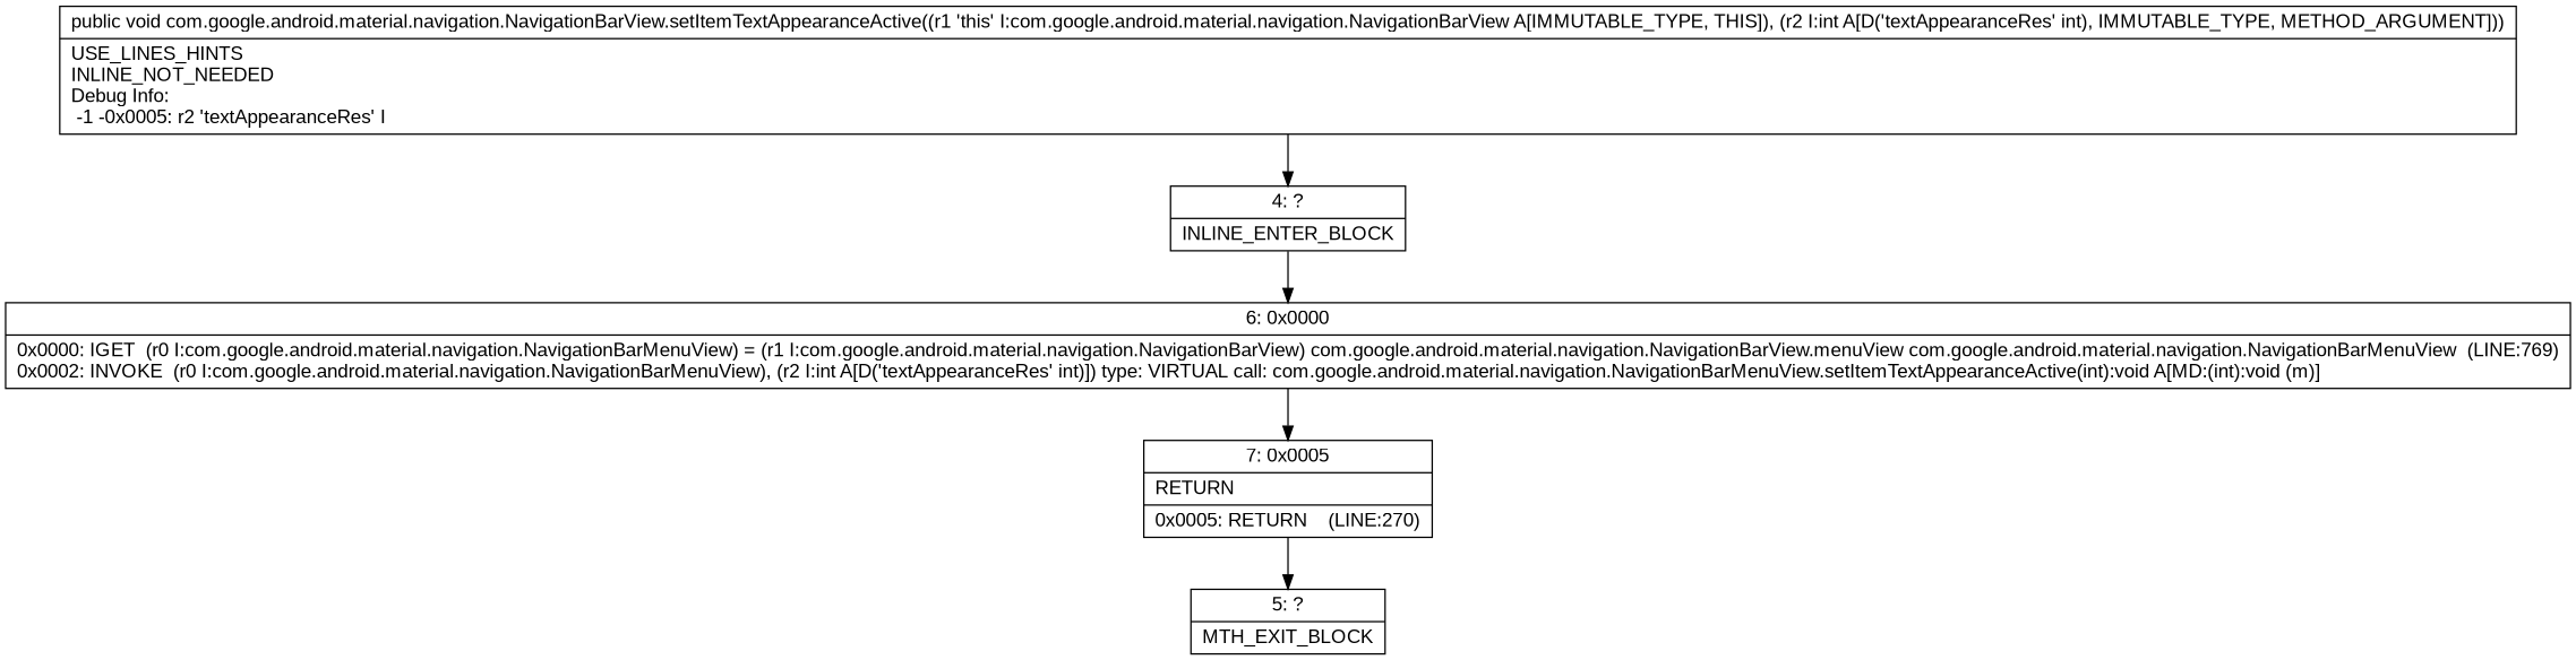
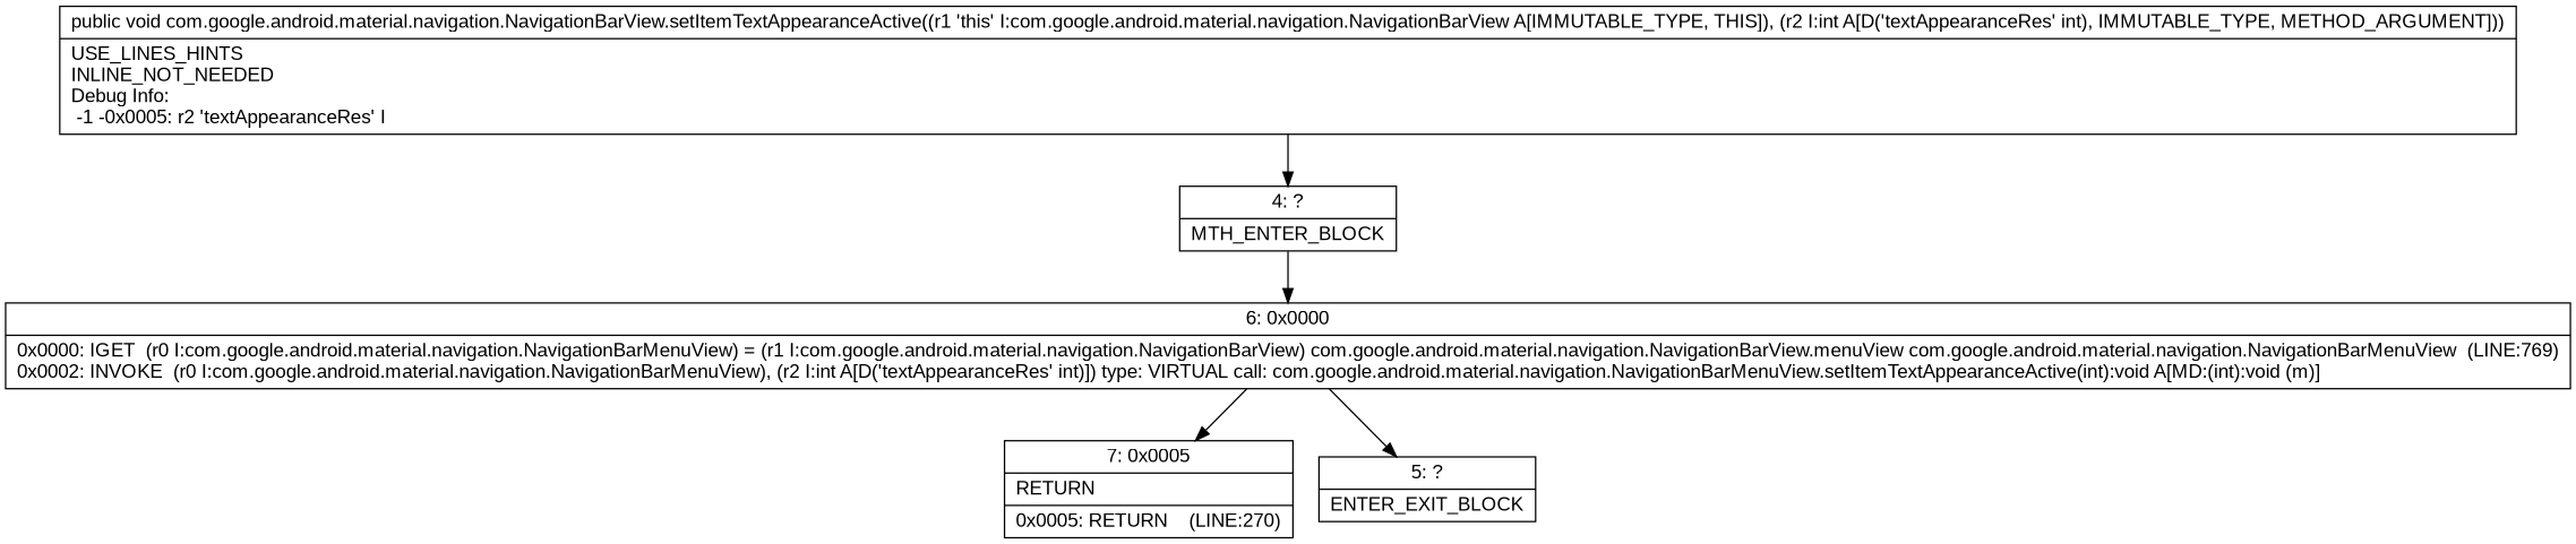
  digraph {
    fontname="Liberation Sans"
    node [fontname="Liberation Sans" shape=record]
    edge [fontname="Liberation Sans"]
-   n1 [label="{4\:\ ?|INLINE_ENTER_BLOCK\l}"]
+   n1 [label="{4\:\ ?|MTH_ENTER_BLOCK\l}"]
    n2 [label="{6\:\ 0x0000|0x0000: IGET  (r0 I:com.google.android.material.navigation.NavigationBarMenuView) = (r1 I:com.google.android.material.navigation.NavigationBarView) com.google.android.material.navigation.NavigationBarView.menuView com.google.android.material.navigation.NavigationBarMenuView  (LINE:769)\l0x0002: INVOKE  (r0 I:com.google.android.material.navigation.NavigationBarMenuView), (r2 I:int A[D('textAppearanceRes' int)]) type: VIRTUAL call: com.google.android.material.navigation.NavigationBarMenuView.setItemTextAppearanceActive(int):void A[MD:(int):void (m)]\l}"]
    n3 [label="{7\:\ 0x0005|RETURN\l|0x0005: RETURN    (LINE:270)\l}"]
-   n4 [label="{5\:\ ?|MTH_EXIT_BLOCK\l}"]
+   n4 [label="{5\:\ ?|ENTER_EXIT_BLOCK\l}"]
    n5 [label="{public void com.google.android.material.navigation.NavigationBarView.setItemTextAppearanceActive((r1 'this' I:com.google.android.material.navigation.NavigationBarView A[IMMUTABLE_TYPE, THIS]), (r2 I:int A[D('textAppearanceRes' int), IMMUTABLE_TYPE, METHOD_ARGUMENT]))  | USE_LINES_HINTS\lINLINE_NOT_NEEDED\lDebug Info:\l  \-1 \-0x0005: r2 'textAppearanceRes' I\l}"]
    n1 -> n2
    n2 -> n3
-   n3 -> n4
+   n2 -> n4
    n5 -> n1
  }
